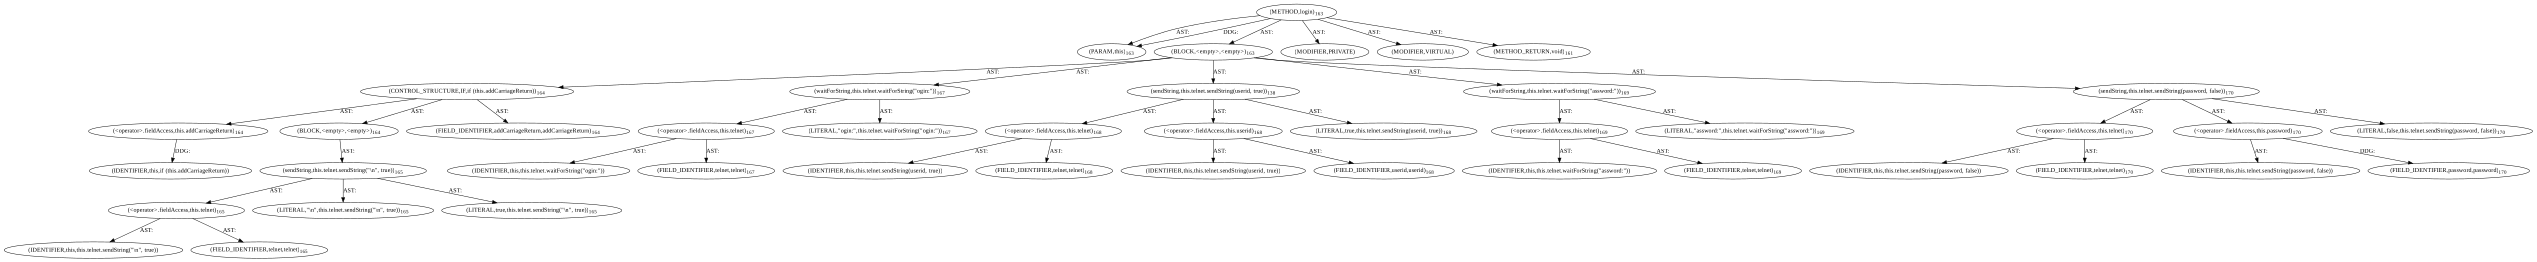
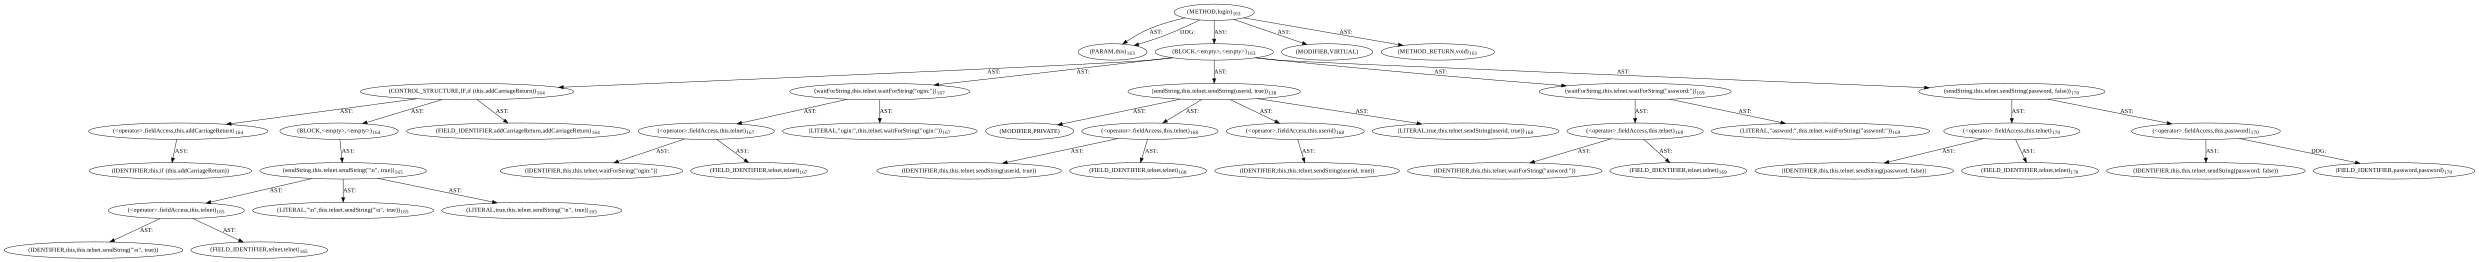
  digraph {
    fontname="Liberation Serif"
    node [fontname="Liberation Serif"]
    edge [fontname="Liberation Serif"]
    n1 [label=<(METHOD,login)<SUB>163</SUB>>]
    n2 [label=<(PARAM,this)<SUB>163</SUB>>]
    n3 [label=<(BLOCK,&lt;empty&gt;,&lt;empty&gt;)<SUB>163</SUB>>]
    n4 [label=<(MODIFIER,PRIVATE)>]
    n5 [label=<(MODIFIER,VIRTUAL)>]
    n6 [label=<(METHOD_RETURN,void)<SUB>161</SUB>>]
    n7 [label=<(CONTROL_STRUCTURE,IF,if (this.addCarriageReturn))<SUB>164</SUB>>]
    n8 [label=<(waitForString,this.telnet.waitForString(&quot;ogin:&quot;))<SUB>167</SUB>>]
    n9 [label=<(sendString,this.telnet.sendString(userid, true))<SUB>138</SUB>>]
    n10 [label=<(waitForString,this.telnet.waitForString(&quot;assword:&quot;))<SUB>169</SUB>>]
    n11 [label=<(sendString,this.telnet.sendString(password, false))<SUB>170</SUB>>]
    n12 [label=<(&lt;operator&gt;.fieldAccess,this.addCarriageReturn)<SUB>164</SUB>>]
    n13 [label=<(BLOCK,&lt;empty&gt;,&lt;empty&gt;)<SUB>164</SUB>>]
    n14 [label=<(FIELD_IDENTIFIER,addCarriageReturn,addCarriageReturn)<SUB>164</SUB>>]
    n15 [label=<(&lt;operator&gt;.fieldAccess,this.telnet)<SUB>167</SUB>>]
    n16 [label=<(LITERAL,&quot;ogin:&quot;,this.telnet.waitForString(&quot;ogin:&quot;))<SUB>167</SUB>>]
    n17 [label=<(&lt;operator&gt;.fieldAccess,this.telnet)<SUB>168</SUB>>]
    n18 [label=<(&lt;operator&gt;.fieldAccess,this.userid)<SUB>168</SUB>>]
    n19 [label=<(LITERAL,true,this.telnet.sendString(userid, true))<SUB>168</SUB>>]
    n20 [label=<(&lt;operator&gt;.fieldAccess,this.telnet)<SUB>169</SUB>>]
    n21 [label=<(LITERAL,&quot;assword:&quot;,this.telnet.waitForString(&quot;assword:&quot;))<SUB>169</SUB>>]
    n22 [label=<(&lt;operator&gt;.fieldAccess,this.telnet)<SUB>170</SUB>>]
    n23 [label=<(&lt;operator&gt;.fieldAccess,this.password)<SUB>170</SUB>>]
-   n24 [label=<(LITERAL,false,this.telnet.sendString(password, false))<SUB>170</SUB>>]
    n25 [label=<(IDENTIFIER,this,if (this.addCarriageReturn))>]
    n26 [label=<(sendString,this.telnet.sendString(&quot;\n&quot;, true))<SUB>165</SUB>>]
    n27 [label=<(&lt;operator&gt;.fieldAccess,this.telnet)<SUB>165</SUB>>]
    n28 [label=<(LITERAL,&quot;\n&quot;,this.telnet.sendString(&quot;\n&quot;, true))<SUB>165</SUB>>]
    n29 [label=<(LITERAL,true,this.telnet.sendString(&quot;\n&quot;, true))<SUB>165</SUB>>]
    n30 [label=<(IDENTIFIER,this,this.telnet.sendString(&quot;\n&quot;, true))>]
    n31 [label=<(FIELD_IDENTIFIER,telnet,telnet)<SUB>165</SUB>>]
    n32 [label=<(IDENTIFIER,this,this.telnet.waitForString(&quot;ogin:&quot;))>]
    n33 [label=<(FIELD_IDENTIFIER,telnet,telnet)<SUB>167</SUB>>]
    n34 [label=<(IDENTIFIER,this,this.telnet.sendString(userid, true))>]
    n35 [label=<(FIELD_IDENTIFIER,telnet,telnet)<SUB>168</SUB>>]
    n36 [label=<(IDENTIFIER,this,this.telnet.sendString(userid, true))>]
-   n37 [label=<(FIELD_IDENTIFIER,userid,userid)<SUB>168</SUB>>]
    n38 [label=<(IDENTIFIER,this,this.telnet.waitForString(&quot;assword:&quot;))>]
    n39 [label=<(FIELD_IDENTIFIER,telnet,telnet)<SUB>169</SUB>>]
    n40 [label=<(IDENTIFIER,this,this.telnet.sendString(password, false))>]
    n41 [label=<(FIELD_IDENTIFIER,telnet,telnet)<SUB>170</SUB>>]
    n42 [label=<(IDENTIFIER,this,this.telnet.sendString(password, false))>]
    n43 [label=<(FIELD_IDENTIFIER,password,password)<SUB>170</SUB>>]
    n1 -> n2 [label="AST: "]
    n1 -> n2 [label="DDG: "]
    n1 -> n3 [label="AST: "]
-   n1 -> n4 [label="AST: "]
+   n9 -> n4 [label="AST: "]
    n1 -> n5 [label="AST: "]
    n1 -> n6 [label="AST: "]
    n3 -> n7 [label="AST: "]
    n3 -> n8 [label="AST: "]
    n3 -> n9 [label="AST: "]
    n3 -> n10 [label="AST: "]
    n3 -> n11 [label="AST: "]
    n7 -> n12 [label="AST: "]
    n7 -> n13 [label="AST: "]
    n7 -> n14 [label="AST: "]
    n8 -> n15 [label="AST: "]
    n8 -> n16 [label="AST: "]
    n9 -> n17 [label="AST: "]
    n9 -> n18 [label="AST: "]
    n9 -> n19 [label="AST: "]
    n10 -> n20 [label="AST: "]
    n10 -> n21 [label="AST: "]
    n11 -> n22 [label="AST: "]
    n11 -> n23 [label="AST: "]
-   n11 -> n24 [label="AST: "]
-   n12 -> n25 [label="DDG: "]
+   n12 -> n25 [label="AST: "]
    n13 -> n26 [label="AST: "]
    n15 -> n32 [label="AST: "]
    n15 -> n33 [label="AST: "]
    n17 -> n34 [label="AST: "]
    n17 -> n35 [label="AST: "]
    n18 -> n36 [label="AST: "]
-   n18 -> n37 [label="AST: "]
    n20 -> n38 [label="AST: "]
    n20 -> n39 [label="AST: "]
    n22 -> n40 [label="AST: "]
    n22 -> n41 [label="AST: "]
    n23 -> n42 [label="AST: "]
    n23 -> n43 [label="DDG: "]
    n26 -> n27 [label="AST: "]
    n26 -> n28 [label="AST: "]
    n26 -> n29 [label="AST: "]
    n27 -> n30 [label="AST: "]
    n27 -> n31 [label="AST: "]
  }
